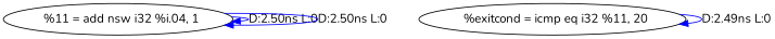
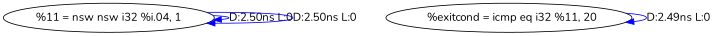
  digraph {
    fontname=Nunito
    node [fontname=Nunito]
    edge [color=blue fontname=Nunito]
-   n1 [label="  %11 = add nsw i32 %i.04, 1"]
+   n1 [label="%11 = nsw nsw i32 %i.04, 1"]
    n2 [label="  %exitcond = icmp eq i32 %11, 20"]
    n1 -> n1 [label="D:2.50ns L:0"]
    n1 -> n1 [label="D:2.50ns L:0"]
    n2 -> n2 [label="D:2.49ns L:0"]
  }
